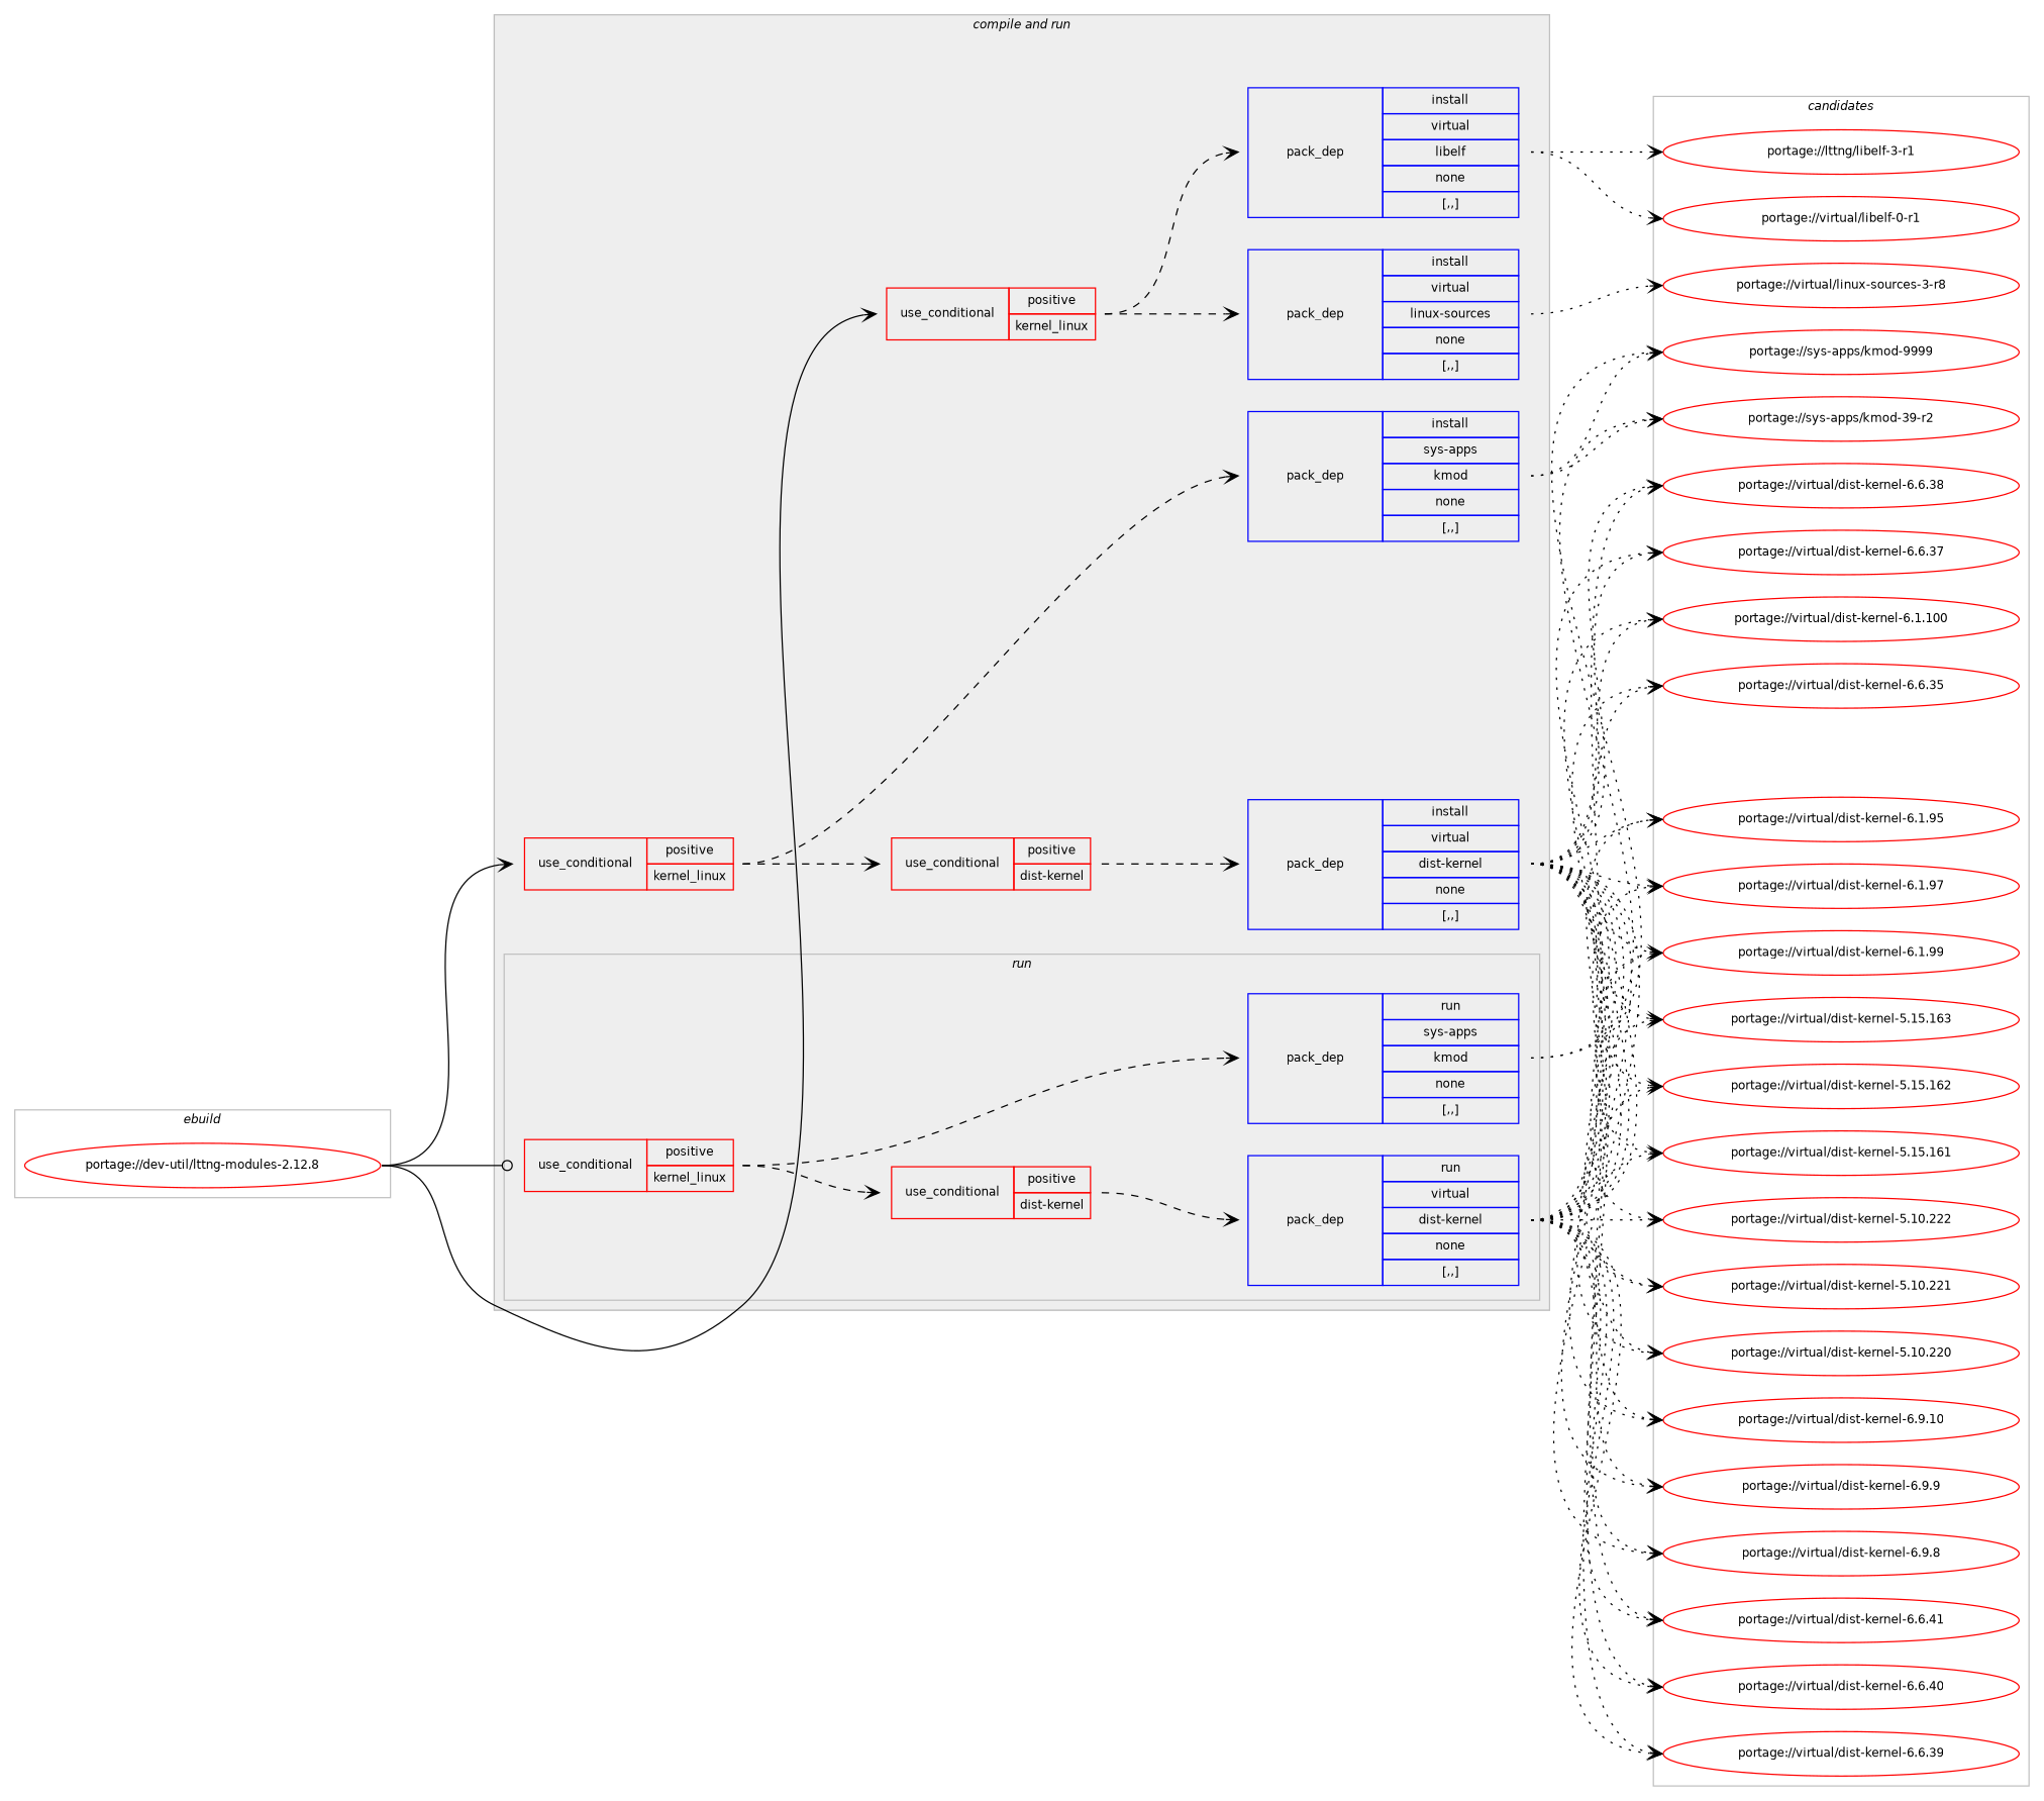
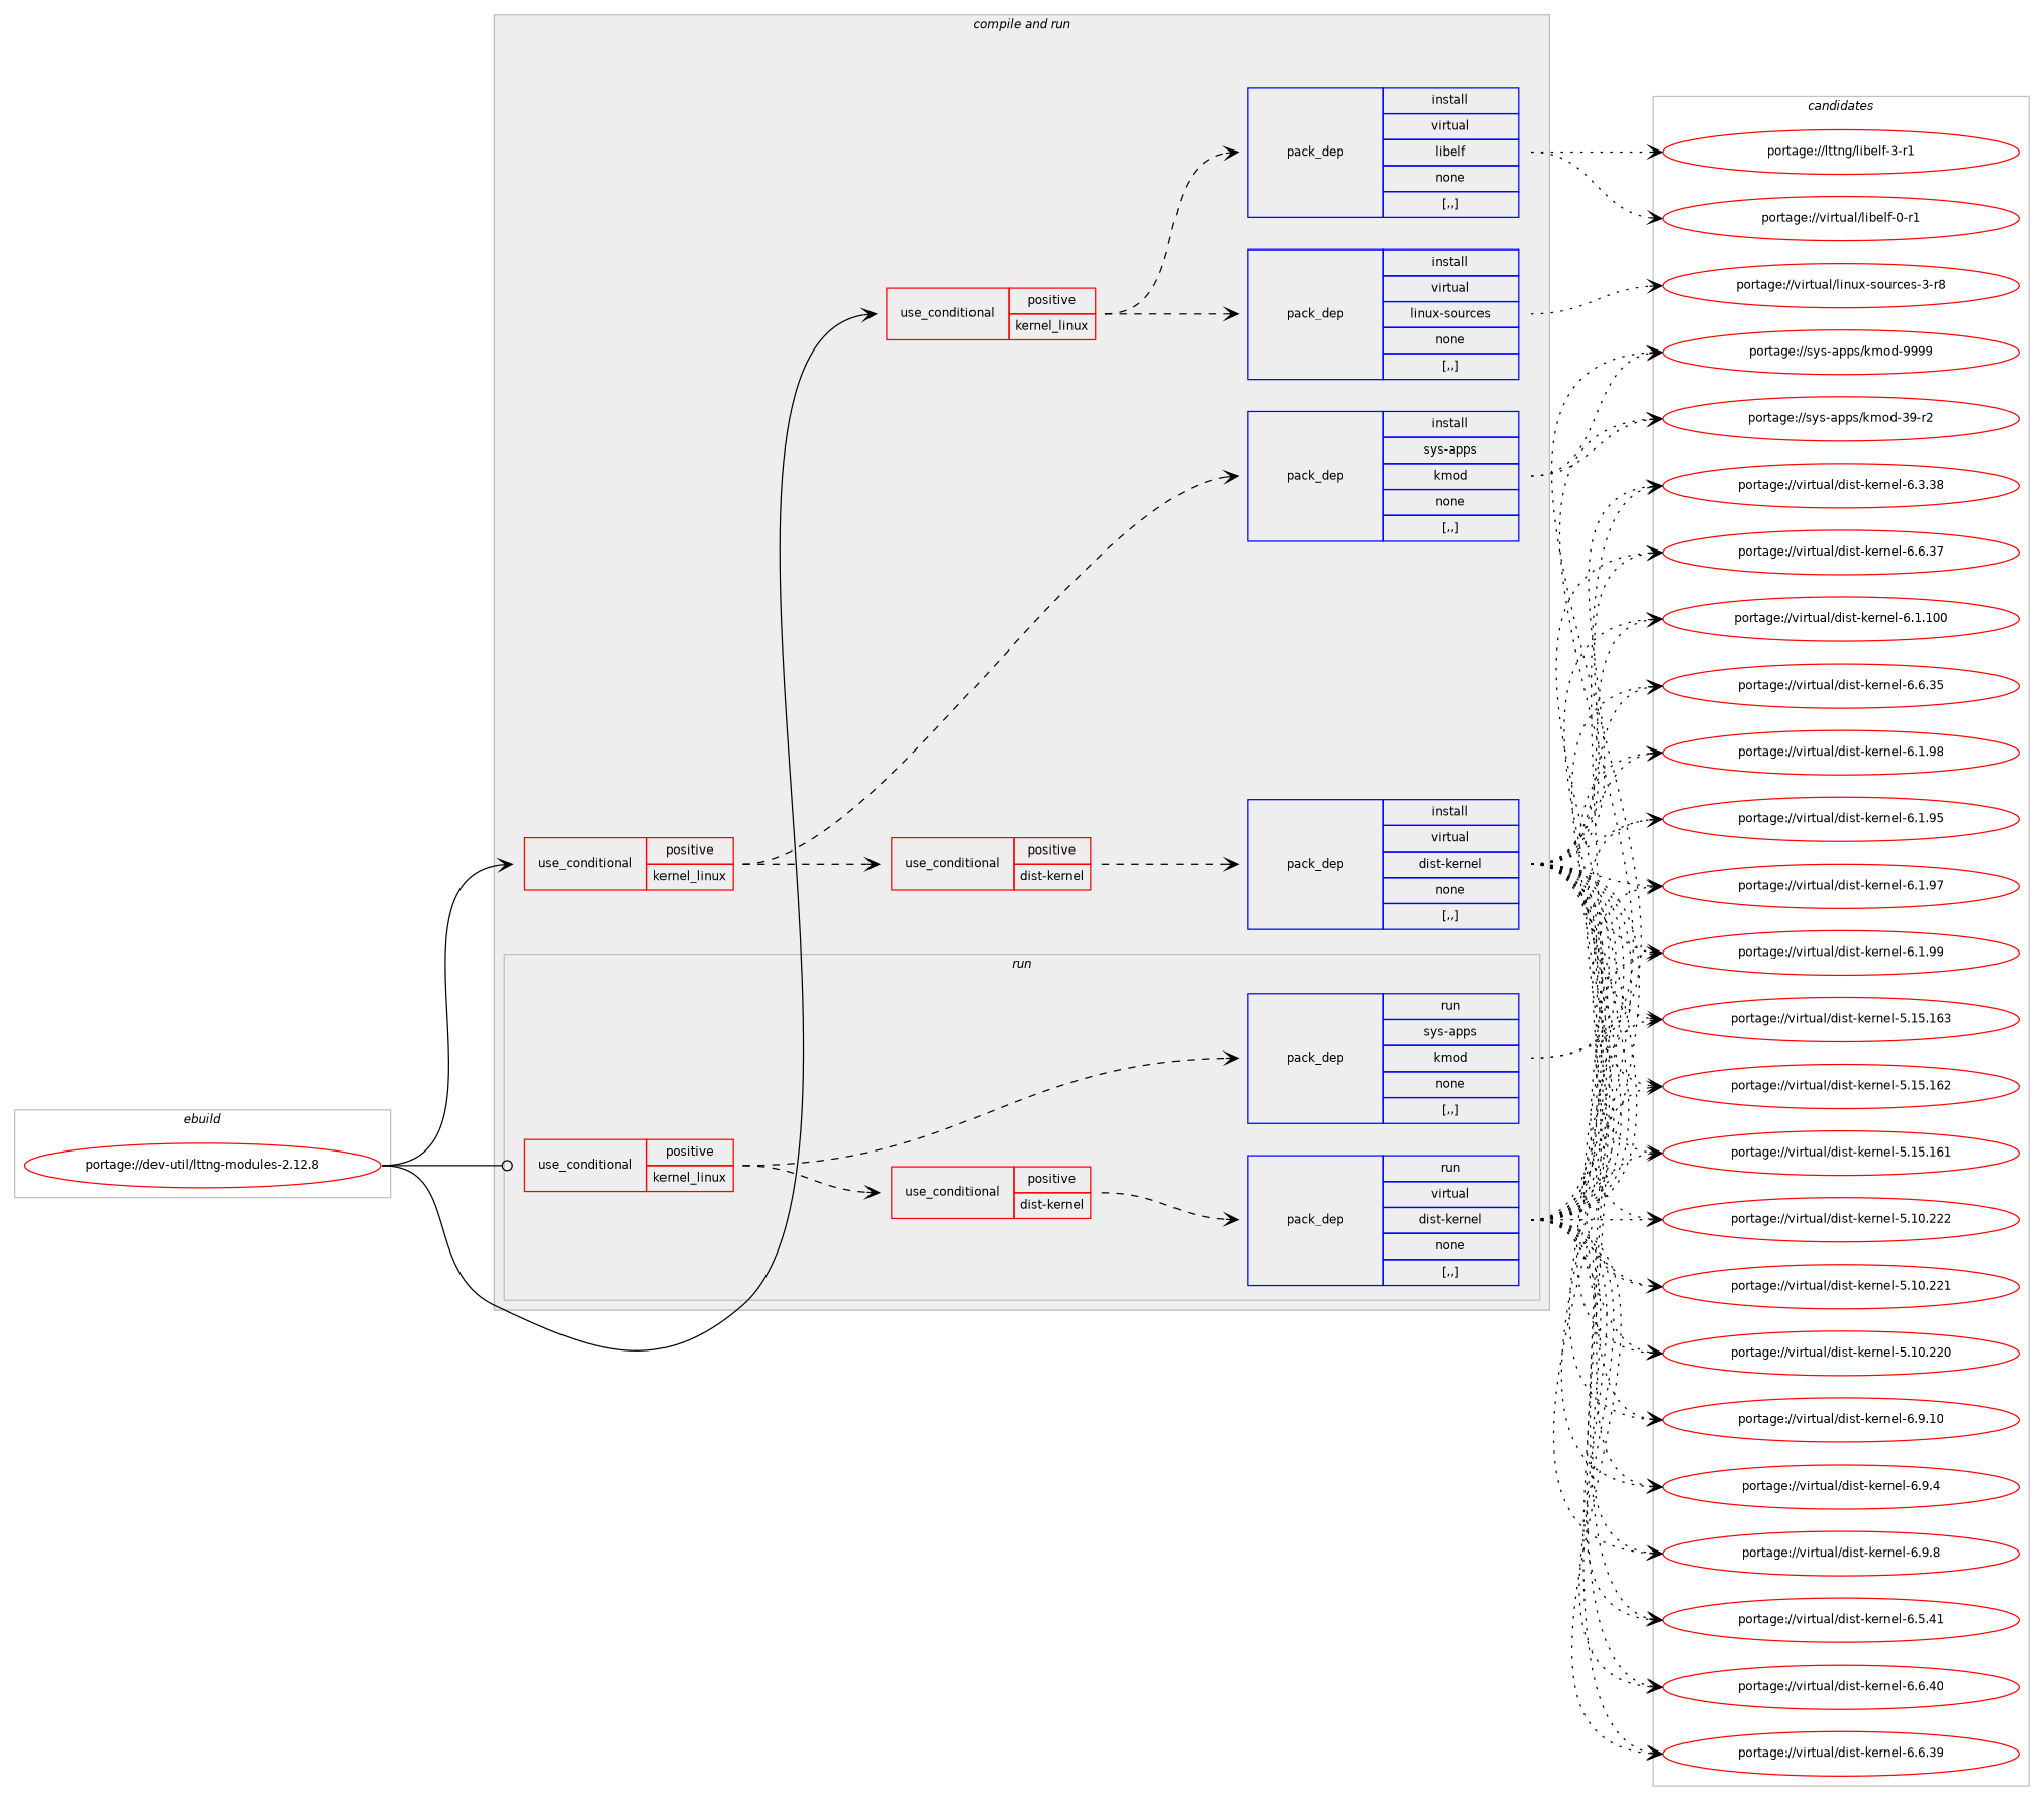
  digraph {
    compound=true
    concentrate=true
    fontname="DejaVu Sans"
    fontsize=10
    newrank=true
    rankdir=LR
    ranksep=1.5
    node [color=red fontname="DejaVu Sans" fontsize=10]
    edge [arrowhead=vee fontname="DejaVu Sans" headport=w style=dotted tailport=e weight=100]
    n1 [label="portage://dev-util/lttng-modules-2.12.8" width=4]
    n2 [color=blue label=<<TABLE BORDER="0" CELLBORDER="1" CELLSPACING="0" CELLPADDING="4" WIDTH="220"><TR><TD ROWSPAN="6" CELLPADDING="30">pack_dep</TD></TR><TR><TD WIDTH="110">install</TD></TR><TR><TD>sys-apps</TD></TR><TR><TD>kmod</TD></TR><TR><TD>none</TD></TR><TR><TD>[,,]</TD></TR></TABLE>> shape=none]
    n3 [color=blue label=<<TABLE BORDER="0" CELLBORDER="1" CELLSPACING="0" CELLPADDING="4" WIDTH="220"><TR><TD ROWSPAN="6" CELLPADDING="30">pack_dep</TD></TR><TR><TD WIDTH="110">install</TD></TR><TR><TD>virtual</TD></TR><TR><TD>dist-kernel</TD></TR><TR><TD>none</TD></TR><TR><TD>[,,]</TD></TR></TABLE>> shape=none]
    n4 [label=<<TABLE BORDER="0" CELLBORDER="1" CELLSPACING="0" CELLPADDING="4"><TR><TD ROWSPAN="3" CELLPADDING="10">use_conditional</TD></TR><TR><TD>positive</TD></TR><TR><TD>dist-kernel</TD></TR></TABLE>> shape=none]
    n5 [label=<<TABLE BORDER="0" CELLBORDER="1" CELLSPACING="0" CELLPADDING="4"><TR><TD ROWSPAN="3" CELLPADDING="10">use_conditional</TD></TR><TR><TD>positive</TD></TR><TR><TD>kernel_linux</TD></TR></TABLE>> shape=none]
    n6 [color=blue label=<<TABLE BORDER="0" CELLBORDER="1" CELLSPACING="0" CELLPADDING="4" WIDTH="220"><TR><TD ROWSPAN="6" CELLPADDING="30">pack_dep</TD></TR><TR><TD WIDTH="110">install</TD></TR><TR><TD>virtual</TD></TR><TR><TD>linux-sources</TD></TR><TR><TD>none</TD></TR><TR><TD>[,,]</TD></TR></TABLE>> shape=none]
    n7 [color=blue label=<<TABLE BORDER="0" CELLBORDER="1" CELLSPACING="0" CELLPADDING="4" WIDTH="220"><TR><TD ROWSPAN="6" CELLPADDING="30">pack_dep</TD></TR><TR><TD WIDTH="110">install</TD></TR><TR><TD>virtual</TD></TR><TR><TD>libelf</TD></TR><TR><TD>none</TD></TR><TR><TD>[,,]</TD></TR></TABLE>> shape=none]
    n8 [label=<<TABLE BORDER="0" CELLBORDER="1" CELLSPACING="0" CELLPADDING="4"><TR><TD ROWSPAN="3" CELLPADDING="10">use_conditional</TD></TR><TR><TD>positive</TD></TR><TR><TD>kernel_linux</TD></TR></TABLE>> shape=none]
    n9 [color=blue label=<<TABLE BORDER="0" CELLBORDER="1" CELLSPACING="0" CELLPADDING="4" WIDTH="220"><TR><TD ROWSPAN="6" CELLPADDING="30">pack_dep</TD></TR><TR><TD WIDTH="110">run</TD></TR><TR><TD>sys-apps</TD></TR><TR><TD>kmod</TD></TR><TR><TD>none</TD></TR><TR><TD>[,,]</TD></TR></TABLE>> shape=none]
    n10 [color=blue label=<<TABLE BORDER="0" CELLBORDER="1" CELLSPACING="0" CELLPADDING="4" WIDTH="220"><TR><TD ROWSPAN="6" CELLPADDING="30">pack_dep</TD></TR><TR><TD WIDTH="110">run</TD></TR><TR><TD>virtual</TD></TR><TR><TD>dist-kernel</TD></TR><TR><TD>none</TD></TR><TR><TD>[,,]</TD></TR></TABLE>> shape=none]
    n11 [label=<<TABLE BORDER="0" CELLBORDER="1" CELLSPACING="0" CELLPADDING="4"><TR><TD ROWSPAN="3" CELLPADDING="10">use_conditional</TD></TR><TR><TD>positive</TD></TR><TR><TD>dist-kernel</TD></TR></TABLE>> shape=none]
    n12 [label=<<TABLE BORDER="0" CELLBORDER="1" CELLSPACING="0" CELLPADDING="4"><TR><TD ROWSPAN="3" CELLPADDING="10">use_conditional</TD></TR><TR><TD>positive</TD></TR><TR><TD>kernel_linux</TD></TR></TABLE>> shape=none]
    n13 [label="portage://sys-apps/kmod-9999" width=4]
    n14 [label="portage://sys-apps/kmod-39-r2" width=4]
    n15 [label="portage://virtual/dist-kernel-6.9.10" width=4]
-   n16 [label="portage://virtual/dist-kernel-6.9.9" width=4]
+   n16 [label="portage://virtual/dist-kernel-6.9.4" width=4]
    n17 [label="portage://virtual/dist-kernel-6.9.8" width=4]
-   n18 [label="portage://virtual/dist-kernel-6.6.41" width=4]
+   n18 [label="portage://virtual/dist-kernel-6.5.41" width=4]
    n19 [label="portage://virtual/dist-kernel-6.6.40" width=4]
    n20 [label="portage://virtual/dist-kernel-6.6.39" width=4]
-   n21 [label="portage://virtual/dist-kernel-6.6.38" width=4]
+   n21 [label="portage://virtual/dist-kernel-6.3.38" width=4]
    n22 [label="portage://virtual/dist-kernel-6.6.37" width=4]
    n23 [label="portage://virtual/dist-kernel-6.6.35" width=4]
    n24 [label="portage://virtual/dist-kernel-6.1.100" width=4]
    n25 [label="portage://virtual/dist-kernel-6.1.99" width=4]
+   n26 [label="portage://virtual/dist-kernel-6.1.98" width=4]
    n27 [label="portage://virtual/dist-kernel-6.1.97" width=4]
    n28 [label="portage://virtual/dist-kernel-6.1.95" width=4]
    n29 [label="portage://virtual/dist-kernel-5.15.163" width=4]
    n30 [label="portage://virtual/dist-kernel-5.15.162" width=4]
    n31 [label="portage://virtual/dist-kernel-5.15.161" width=4]
    n32 [label="portage://virtual/dist-kernel-5.10.222" width=4]
    n33 [label="portage://virtual/dist-kernel-5.10.221" width=4]
    n34 [label="portage://virtual/dist-kernel-5.10.220" width=4]
    n35 [label="portage://virtual/linux-sources-3-r8" width=4]
    n36 [label="portage://lttng/libelf-3-r1" width=4]
    n37 [label="portage://virtual/libelf-0-r1" width=4]
    subgraph cluster_1 {
      color=gray
      label=<<i>ebuild</i>>
      n1
    }
    subgraph cluster_2 {
      color=gray
      label=<<i>dependencies</i>>
      subgraph cluster_3 {
        color=gray
        fillcolor="#eeeeee"
        label=<<i>compile</i>>
        style=filled
        subgraph sub_4 {
          color=gray
          fillcolor="#eeeeee"
          label=<<i>compile</i>>
          style=filled
          n5
          subgraph sub_5 {
            color=gray
            fillcolor="#eeeeee"
            label=<<i>compile</i>>
            style=filled
            n2
          }
          subgraph sub_6 {
            color=gray
            fillcolor="#eeeeee"
            label=<<i>compile</i>>
            style=filled
            n4
            subgraph sub_7 {
              color=gray
              fillcolor="#eeeeee"
              label=<<i>compile</i>>
              style=filled
              n3
            }
          }
        }
        subgraph sub_8 {
          color=gray
          fillcolor="#eeeeee"
          label=<<i>compile</i>>
          style=filled
          n8
          subgraph sub_9 {
            color=gray
            fillcolor="#eeeeee"
            label=<<i>compile</i>>
            style=filled
            n6
          }
          subgraph sub_10 {
            color=gray
            fillcolor="#eeeeee"
            label=<<i>compile</i>>
            style=filled
            n7
          }
        }
      }
      subgraph cluster_11 {
        color=gray
        fillcolor="#eeeeee"
        label=<<i>compile and run</i>>
        style=filled
      }
      subgraph cluster_12 {
        color=gray
        fillcolor="#eeeeee"
        label=<<i>run</i>>
        style=filled
        subgraph sub_13 {
          color=gray
          fillcolor="#eeeeee"
          label=<<i>run</i>>
          style=filled
          n12
          subgraph sub_14 {
            color=gray
            fillcolor="#eeeeee"
            label=<<i>run</i>>
            style=filled
            n9
          }
          subgraph sub_15 {
            color=gray
            fillcolor="#eeeeee"
            label=<<i>run</i>>
            style=filled
            n11
            subgraph sub_16 {
              color=gray
              fillcolor="#eeeeee"
              label=<<i>run</i>>
              style=filled
              n10
            }
          }
        }
      }
    }
    subgraph cluster_17 {
      color=gray
      label=<<i>candidates</i>>
      rank=same
      subgraph sub_18 {
        color=black
        label=<<i>candidates</i>>
        nodesep=1
        rank=same
        n13
        n14
      }
      subgraph sub_19 {
        color=black
        label=<<i>candidates</i>>
        nodesep=1
        rank=same
        n15
        n16
        n17
        n18
        n19
        n20
        n21
        n22
        n23
        n24
        n25
+       n26
        n27
        n28
        n29
        n30
        n31
        n32
        n33
        n34
      }
      subgraph sub_20 {
        color=black
        label=<<i>candidates</i>>
        nodesep=1
        rank=same
        n35
      }
      subgraph sub_21 {
        color=black
        label=<<i>candidates</i>>
        nodesep=1
        rank=same
        n36
        n37
      }
      subgraph sub_22 {
        color=black
        label=<<i>candidates</i>>
        nodesep=1
        rank=same
        n13
        n14
      }
      subgraph sub_23 {
        color=black
        label=<<i>candidates</i>>
        nodesep=1
        rank=same
        n15
        n16
        n17
        n18
        n19
        n20
        n21
        n22
        n23
        n24
        n25
+       n26
        n27
        n28
        n29
        n30
        n31
        n32
        n33
        n34
      }
    }
    n1 -> n5 [style=solid weight=20]
    n1 -> n8 [style=solid weight=20]
    n1 -> n12 [arrowhead=odot style=solid weight=20]
    n2 -> n13
    n2 -> n14
    n3 -> n15
    n3 -> n16
    n3 -> n17
    n3 -> n18
    n3 -> n19
    n3 -> n20
    n3 -> n21
    n3 -> n22
    n3 -> n23
    n3 -> n24
    n3 -> n25
+   n3 -> n26
    n3 -> n27
    n3 -> n28
    n3 -> n29
    n3 -> n30
    n3 -> n31
    n3 -> n32
    n3 -> n33
    n3 -> n34
    n4 -> n3 [style=dashed weight=20]
    n5 -> n2 [style=dashed weight=20]
    n5 -> n4 [style=dashed weight=20]
    n6 -> n35
    n7 -> n36
    n7 -> n37
    n8 -> n6 [style=dashed weight=20]
    n8 -> n7 [style=dashed weight=20]
    n9 -> n13
    n9 -> n14
    n10 -> n15
    n10 -> n16
    n10 -> n17
    n10 -> n18
    n10 -> n19
    n10 -> n20
    n10 -> n21
    n10 -> n22
    n10 -> n23
    n10 -> n24
    n10 -> n25
+   n10 -> n26
    n10 -> n27
    n10 -> n28
    n10 -> n29
    n10 -> n30
    n10 -> n31
    n10 -> n32
    n10 -> n33
    n10 -> n34
    n11 -> n10 [style=dashed weight=20]
    n12 -> n9 [style=dashed weight=20]
    n12 -> n11 [style=dashed weight=20]
  }
